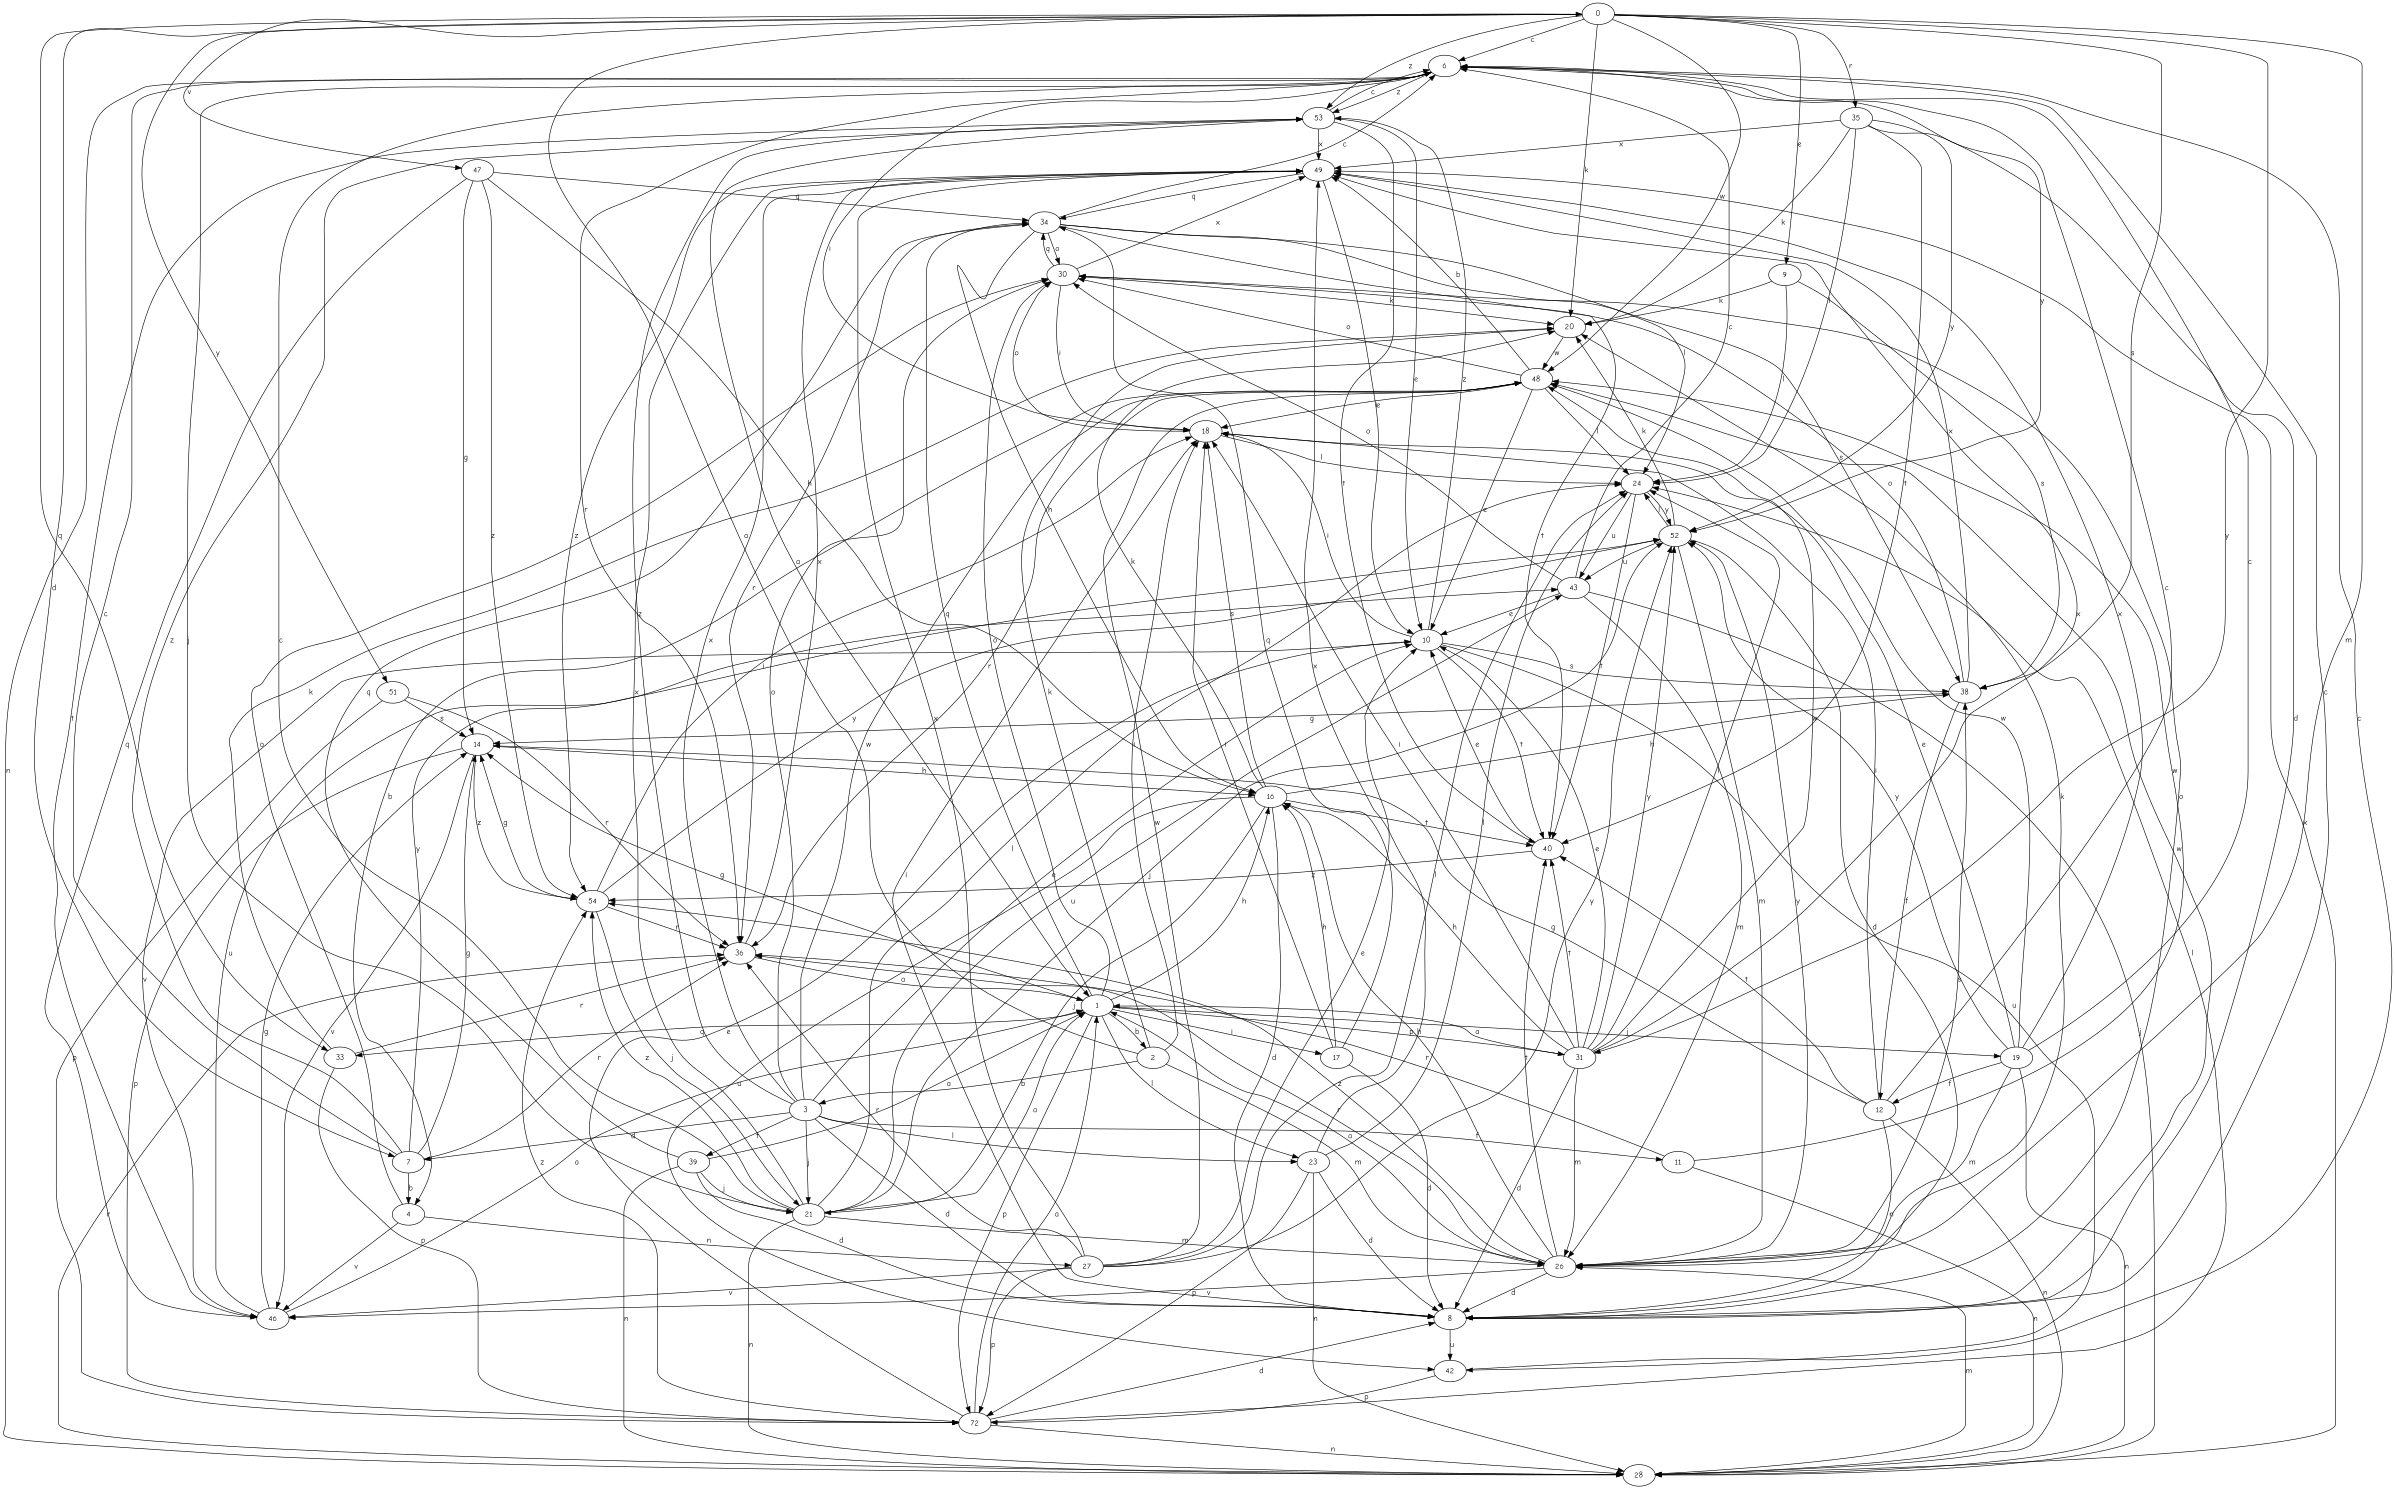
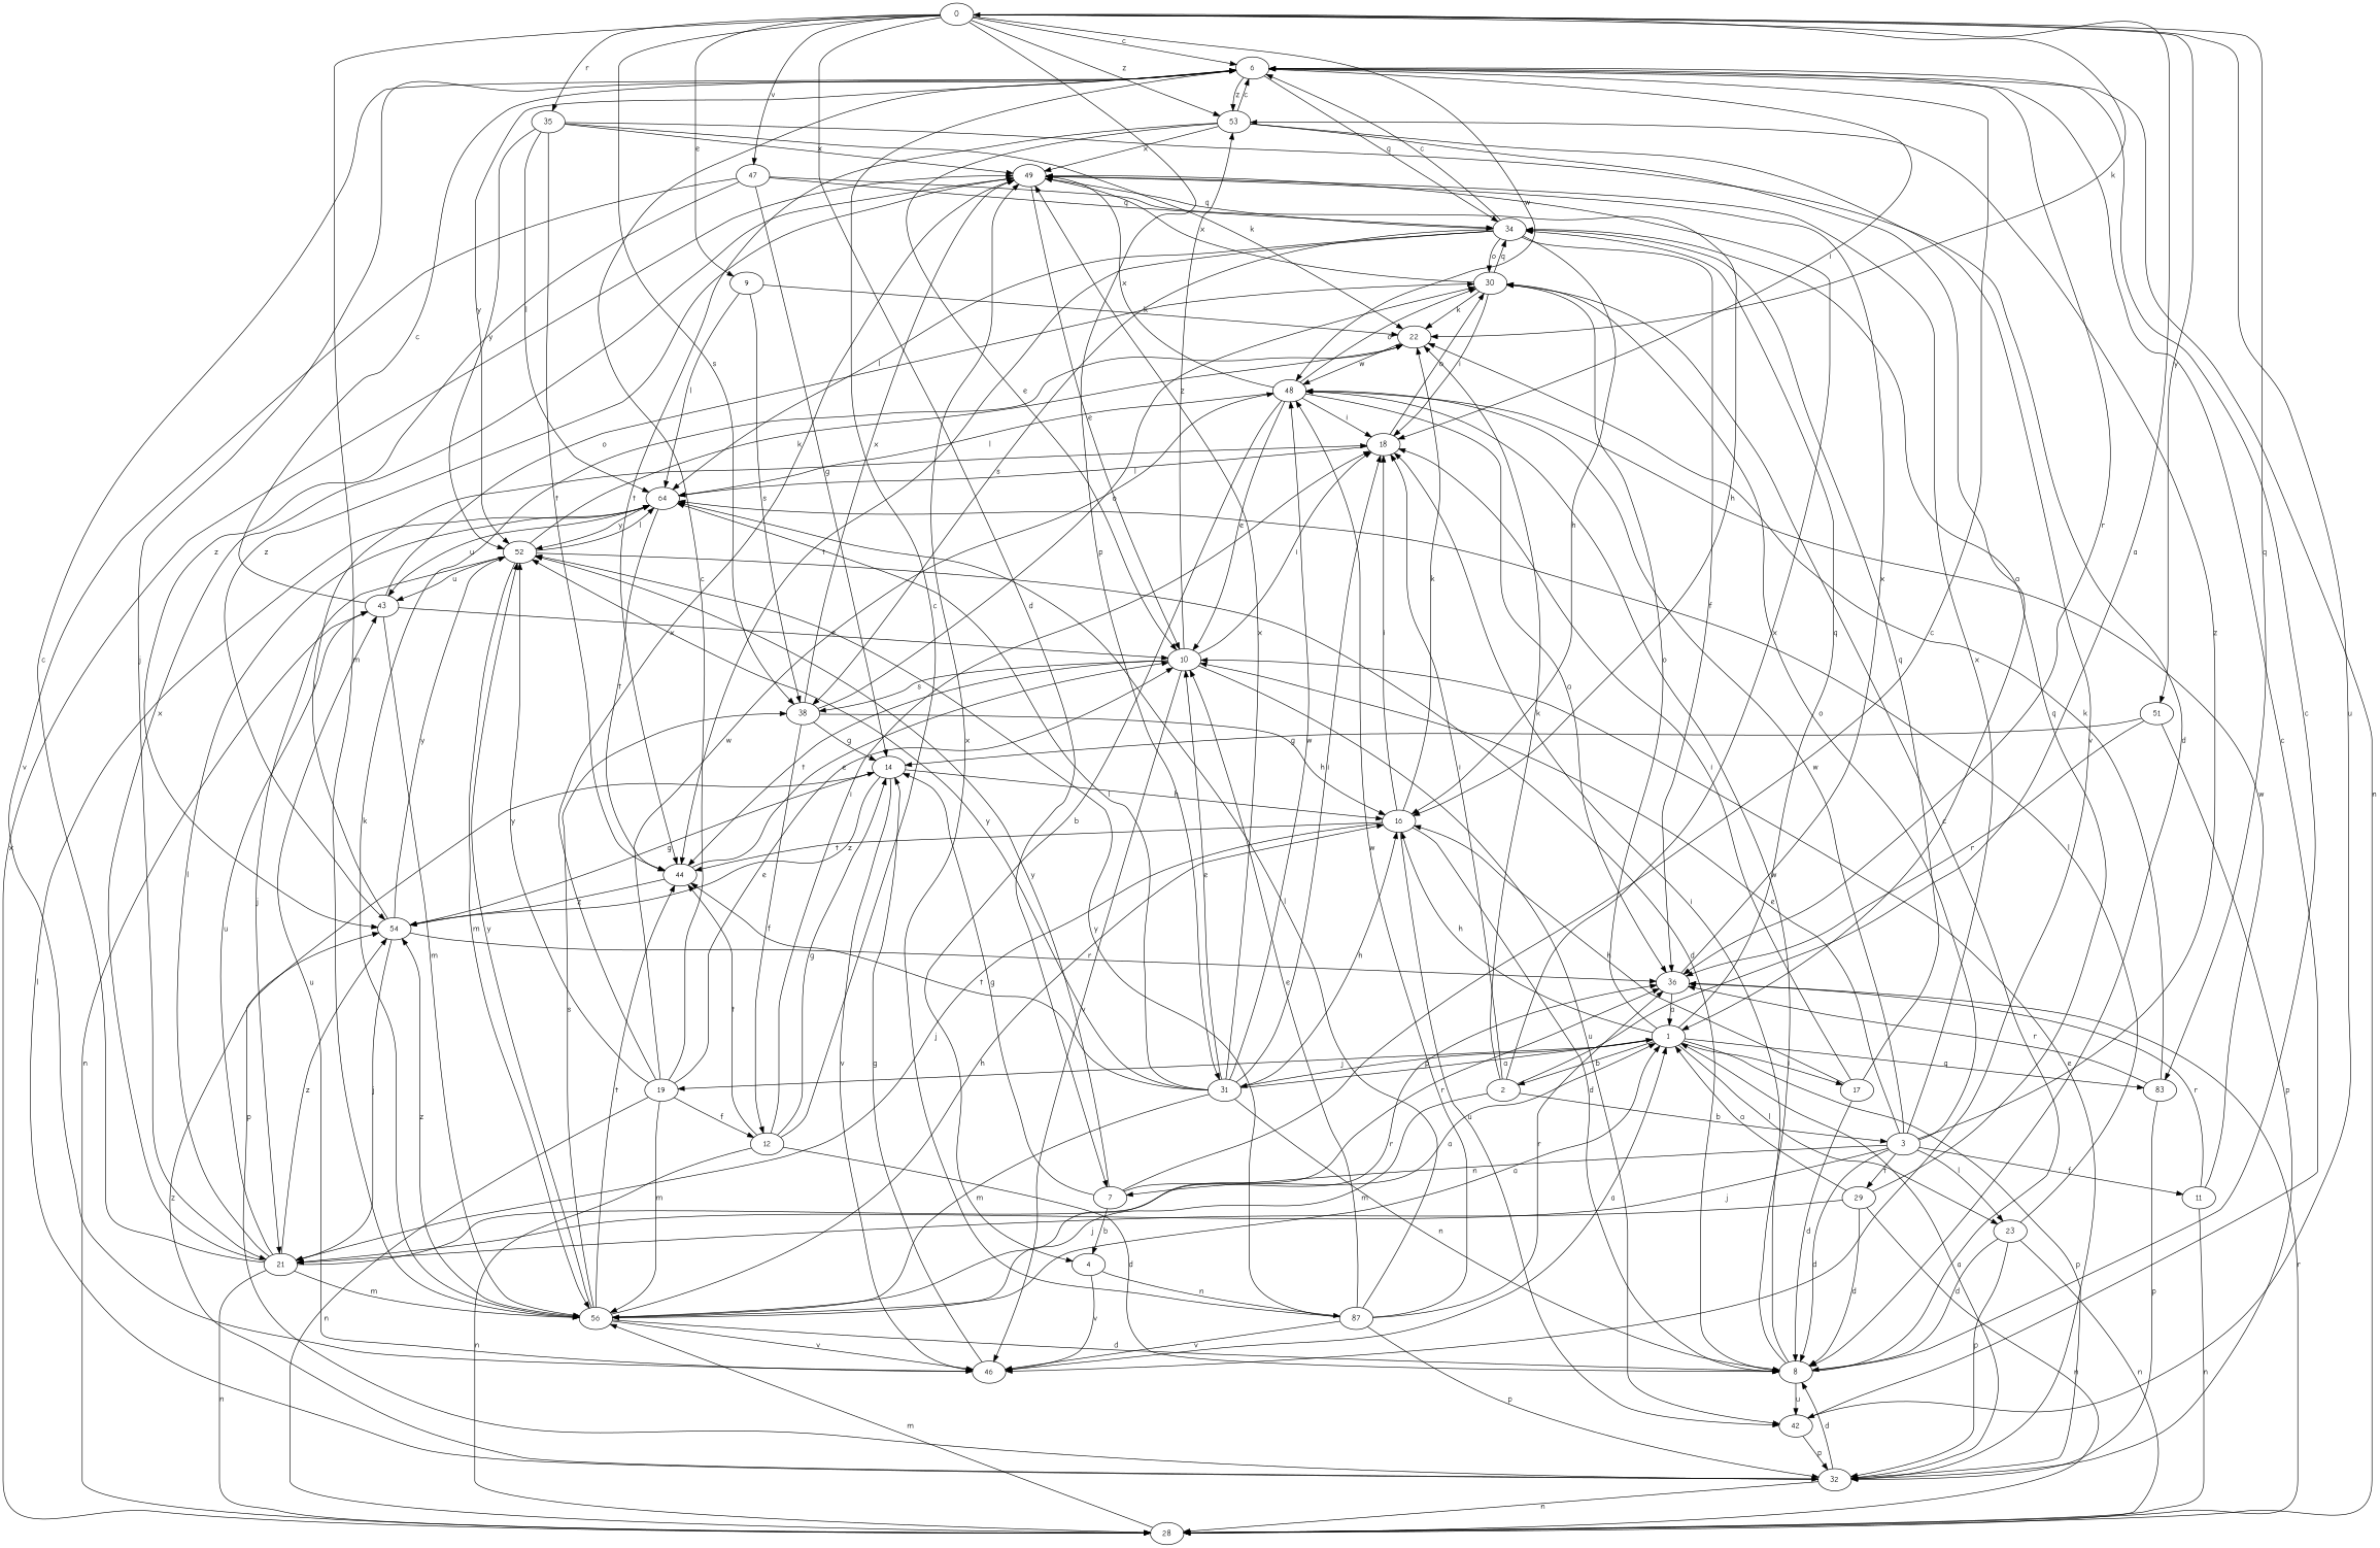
  strict digraph {
    fontname="Comic Neue"
    node [fontname="Comic Neue"]
    edge [fontname="Comic Neue"]
    0
    6
    7
    9
-   22 [label=20]
-   26
+   22
+   26 [label=56]
    31
-   33
+   33 [label=83]
    35
    38
    42
    n12 [label=47]
    48
    51
    53
    34
    18
    n18 [label=21]
    28
    36
    52
    14
    4
-   24
+   24 [label=64]
    1
    16
    8
    46
-   40
+   40 [label=44]
    54
    10
    49
-   32 [label=72]
+   32
    30
    12
    2
    17
    19
    23
    3
    11
-   39
+   39 [label=29]
    43
-   27
+   27 [label=87]
    0 -> 6 [label=c]
    0 -> 7 [label=d]
    0 -> 9 [label=e]
    0 -> 22 [label=k]
    0 -> 26 [label=m]
-   0 -> 31 [label=y]
+   0 -> 31 [label=p]
    0 -> 33 [label=q]
    0 -> 35 [label=r]
    0 -> 38 [label=s]
+   0 -> 42 [label=u]
    0 -> n12 [label=v]
    0 -> 48 [label=w]
    0 -> 51 [label=y]
    0 -> 53 [label=z]
    6 -> 53 [label=z]
+   6 -> 34 [label=q]
    6 -> 18 [label=i]
    6 -> n18 [label=j]
    6 -> 28 [label=n]
    6 -> 36 [label=r]
    6 -> 52 [label=y]
    7 -> 6 [label=c]
-   7 -> 53 [label=z]
    7 -> 36 [label=r]
    7 -> 52 [label=y]
    7 -> 14 [label=g]
    7 -> 4 [label=b]
    9 -> 22 [label=k]
    9 -> 38 [label=s]
    9 -> 24 [label=l]
    22 -> 48 [label=w]
    26 -> 22 [label=k]
    26 -> 38 [label=s]
    26 -> 36 [label=r]
    26 -> 52 [label=y]
    26 -> 1 [label=a]
    26 -> 16 [label=h]
    26 -> 8 [label=d]
    26 -> 46 [label=v]
    26 -> 40 [label=t]
    26 -> 54 [label=z]
    31 -> 26 [label=m]
    31 -> 48 [label=w]
    31 -> 18 [label=i]
    31 -> 52 [label=y]
    31 -> 24 [label=l]
    31 -> 1 [label=a]
    31 -> 16 [label=h]
-   31 -> 8 [label=d]
+   31 -> 8 [label=n]
    31 -> 40 [label=t]
    31 -> 10 [label=e]
    31 -> 49 [label=x]
    33 -> 22 [label=k]
    33 -> 36 [label=r]
    33 -> 32 [label=p]
    35 -> 22 [label=k]
    35 -> 52 [label=y]
    35 -> 24 [label=l]
    35 -> 8 [label=d]
    35 -> 40 [label=t]
    35 -> 49 [label=x]
    38 -> 14 [label=g]
-   16 -> 38 [label=h]
+   38 -> 16 [label=h]
    38 -> 49 [label=x]
    38 -> 30 [label=o]
    38 -> 12 [label=f]
    42 -> 6 [label=c]
    42 -> 32 [label=p]
    n12 -> 34 [label=q]
    n12 -> 14 [label=g]
    n12 -> 16 [label=h]
-   n12 -> 46 [label=q]
+   n12 -> 46 [label=v]
    n12 -> 54 [label=z]
    48 -> 18 [label=i]
-   48 -> 36 [label=r]
+   48 -> 36 [label=a]
    48 -> 4 [label=b]
    48 -> 24 [label=l]
    48 -> 10 [label=e]
-   48 -> 49 [label=b]
+   48 -> 49 [label=x]
    48 -> 30 [label=o]
    51 -> 36 [label=r]
-   51 -> 14 [label=s]
+   51 -> 14 [label=g]
    51 -> 32 [label=p]
    53 -> 6 [label=c]
    53 -> 1 [label=a]
-   53 -> 46 [label=t]
+   53 -> 46 [label=v]
    53 -> 40 [label=t]
    53 -> 10 [label=e]
    53 -> 49 [label=x]
    34 -> 6 [label=c]
    34 -> 38 [label=s]
-   34 -> 36 [label=r]
+   34 -> 36 [label=f]
    34 -> 24 [label=l]
    34 -> 16 [label=h]
    34 -> 40 [label=t]
    34 -> 30 [label=o]
    18 -> 24 [label=l]
    18 -> 30 [label=o]
    n18 -> 6 [label=c]
    n18 -> 26 [label=m]
    n18 -> 28 [label=n]
    n18 -> 24 [label=l]
    n18 -> 1 [label=a]
    n18 -> 54 [label=z]
    n18 -> 49 [label=x]
    n18 -> 43 [label=u]
    28 -> 26 [label=m]
    28 -> 36 [label=r]
    28 -> 49 [label=x]
    36 -> 1 [label=a]
    36 -> 49 [label=x]
    52 -> 22 [label=k]
    52 -> 26 [label=m]
-   n18 -> 52 [label=j]
+   52 -> n18 [label=j]
    52 -> 24 [label=l]
    52 -> 8 [label=d]
    52 -> 43 [label=u]
    14 -> 16 [label=h]
    14 -> 46 [label=v]
    14 -> 54 [label=z]
    14 -> 32 [label=p]
    4 -> 46 [label=v]
-   4 -> 30 [label=o]
    4 -> 27 [label=n]
    24 -> 52 [label=y]
    24 -> 40 [label=t]
    24 -> 43 [label=u]
    1 -> 31 [label=p]
    1 -> 33 [label=q]
    1 -> 34 [label=q]
-   1 -> 14 [label=g]
    1 -> 16 [label=h]
    1 -> 32 [label=p]
    1 -> 30 [label=o]
    1 -> 2 [label=b]
    1 -> 17 [label=i]
    1 -> 19 [label=j]
    1 -> 23 [label=l]
    16 -> 22 [label=k]
    16 -> 42 [label=u]
-   16 -> 18 [label=s]
+   16 -> 18 [label=i]
    16 -> n18 [label=j]
    16 -> 8 [label=d]
    16 -> 40 [label=t]
    8 -> 6 [label=c]
    8 -> 42 [label=u]
    8 -> 48 [label=w]
    8 -> 18 [label=i]
-   8 -> 30 [label=o]
+   8 -> 30 [label=c]
    46 -> 14 [label=g]
    46 -> 1 [label=a]
    46 -> 43 [label=u]
    40 -> 54 [label=z]
    40 -> 10 [label=e]
    54 -> 18 [label=i]
    54 -> n18 [label=j]
    54 -> 36 [label=r]
    54 -> 52 [label=y]
    54 -> 14 [label=g]
    10 -> 38 [label=s]
    10 -> 42 [label=u]
    10 -> 53 [label=z]
    10 -> 18 [label=i]
    10 -> 46 [label=v]
    10 -> 40 [label=t]
    49 -> 34 [label=q]
    49 -> 54 [label=z]
    49 -> 10 [label=e]
    32 -> 28 [label=n]
    32 -> 24 [label=l]
    32 -> 1 [label=a]
    32 -> 8 [label=d]
    32 -> 54 [label=z]
    32 -> 10 [label=e]
    30 -> 22 [label=k]
    30 -> 34 [label=q]
    30 -> 18 [label=i]
    30 -> 49 [label=x]
    12 -> 6 [label=c]
    12 -> 18 [label=i]
    12 -> 28 [label=n]
    12 -> 14 [label=g]
-   12 -> 8 [label=n]
+   12 -> 8 [label=d]
    12 -> 40 [label=t]
    2 -> 0 [label=a]
    2 -> 22 [label=k]
    2 -> 26 [label=m]
    2 -> 18 [label=i]
    2 -> 3 [label=b]
    17 -> 34 [label=q]
    17 -> 18 [label=i]
    17 -> 16 [label=h]
    17 -> 8 [label=d]
    19 -> 6 [label=c]
    19 -> 26 [label=m]
    19 -> 48 [label=w]
    19 -> 28 [label=n]
    19 -> 52 [label=y]
-   19 -> 18 [label=e]
+   19 -> 10 [label=e]
    19 -> 49 [label=x]
    19 -> 12 [label=f]
    23 -> 28 [label=n]
    23 -> 24 [label=l]
    23 -> 8 [label=d]
-   23 -> 49 [label=x]
+   2 -> 49 [label=x]
    23 -> 32 [label=p]
-   3 -> 7 [label=d]
+   3 -> 7 [label=n]
    3 -> 48 [label=w]
    3 -> 53 [label=z]
    3 -> n18 [label=j]
    3 -> 8 [label=d]
    3 -> 10 [label=e]
    3 -> 49 [label=x]
    3 -> 30 [label=o]
    3 -> 23 [label=l]
    3 -> 11 [label=f]
    3 -> 39 [label=t]
    11 -> 48 [label=w]
    11 -> 28 [label=n]
    11 -> 36 [label=r]
    39 -> 34 [label=q]
    39 -> n18 [label=j]
    39 -> 28 [label=n]
    39 -> 1 [label=a]
    39 -> 8 [label=d]
    43 -> 6 [label=c]
    43 -> 26 [label=m]
-   43 -> 28 [label=j]
+   43 -> 28 [label=n]
    43 -> 10 [label=e]
    43 -> 30 [label=o]
    27 -> 48 [label=w]
    27 -> 36 [label=r]
    27 -> 52 [label=y]
    27 -> 24 [label=l]
    27 -> 46 [label=v]
    27 -> 10 [label=e]
    27 -> 49 [label=x]
    27 -> 32 [label=p]
  }
